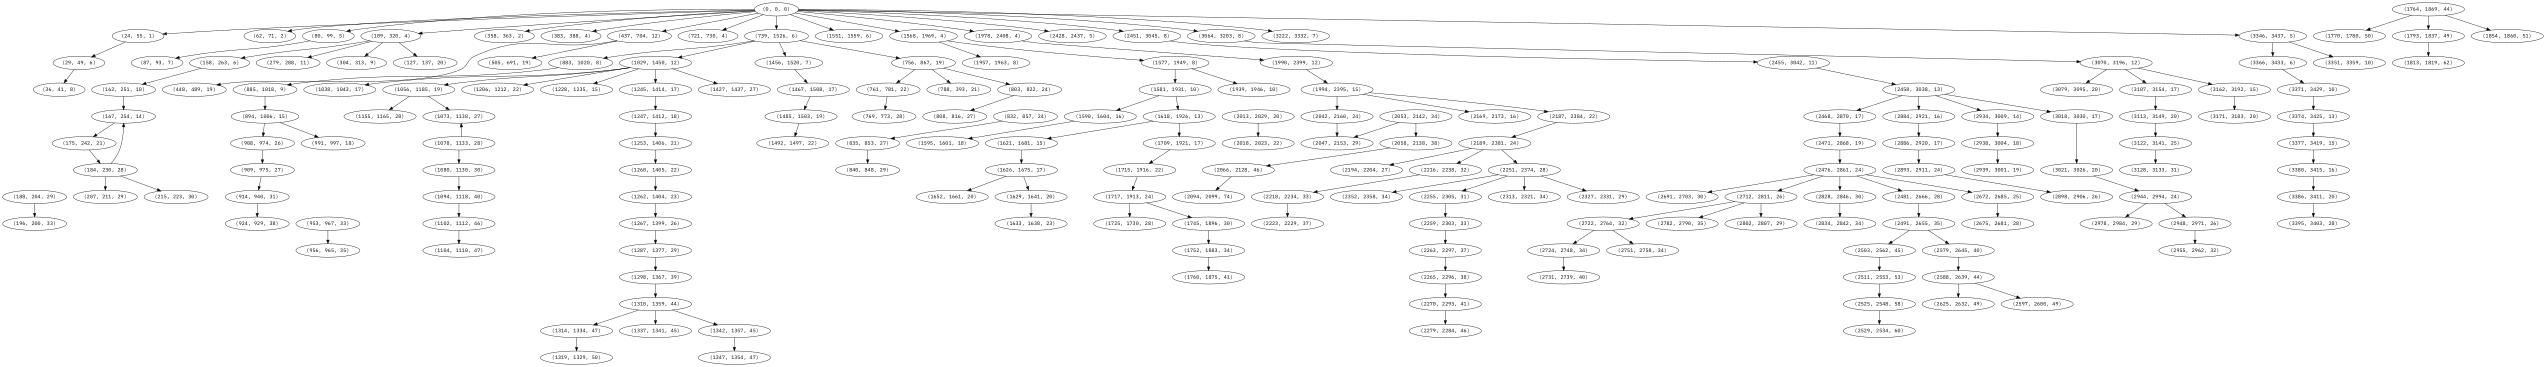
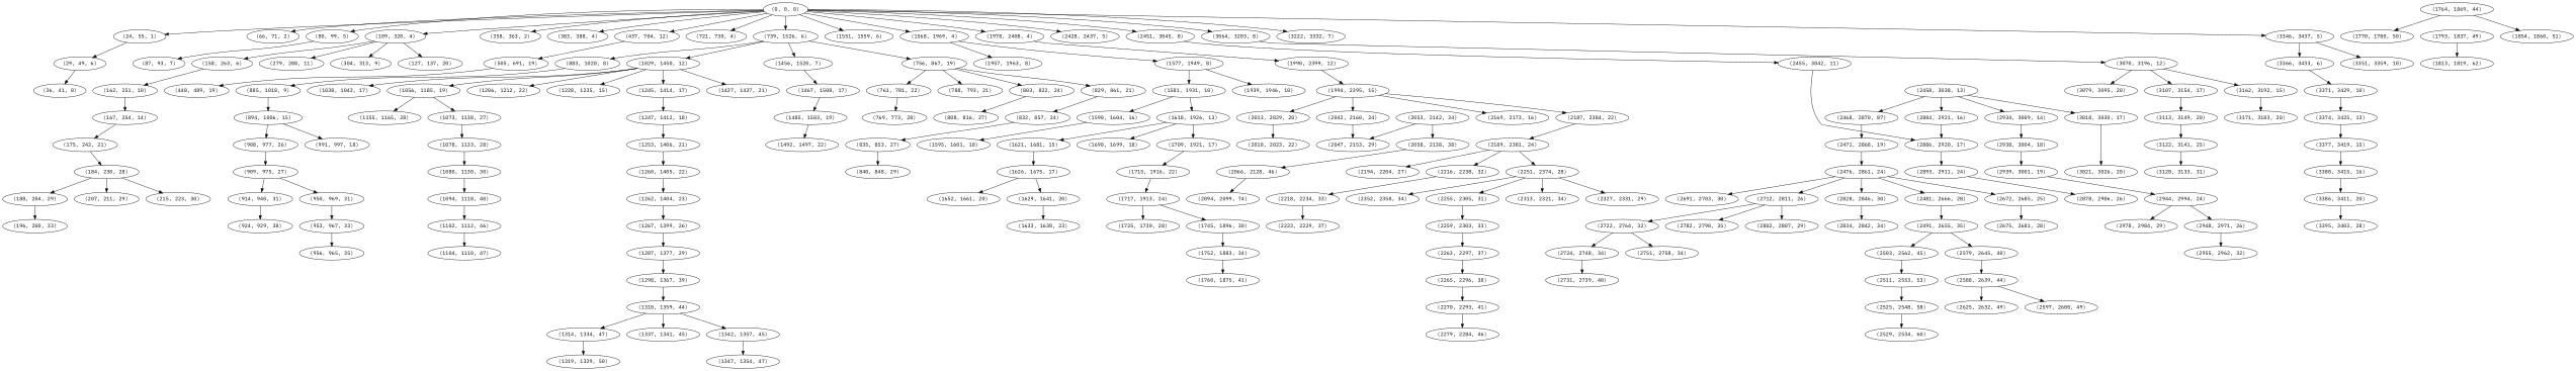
  digraph {
    fontname="IBM Plex Mono"
    node [fontname="IBM Plex Mono"]
    edge [fontname="IBM Plex Mono"]
    "(0, 0, 0)"
    "(24, 55, 1)"
-   "(66, 71, 2)" [label="(62, 71, 2)"]
+   "(66, 71, 2)"
    "(80, 99, 5)"
    "(109, 320, 4)"
    "(358, 363, 2)"
    "(383, 388, 4)"
    "(437, 704, 12)"
    "(721, 730, 4)"
    "(739, 1526, 6)"
    "(1551, 1559, 6)"
    "(1568, 1969, 4)"
    "(1978, 2408, 4)"
    "(2428, 2437, 5)"
    "(2451, 3045, 8)"
    "(3064, 3203, 8)"
    "(3222, 3332, 7)"
    "(3346, 3437, 5)"
    "(29, 49, 6)"
    "(87, 93, 7)"
    "(127, 137, 20)"
    "(158, 263, 6)"
    "(279, 288, 11)"
    "(304, 313, 9)"
    "(448, 489, 19)"
    "(505, 691, 19)"
    "(756, 867, 19)"
    "(883, 1020, 8)"
    "(1029, 1450, 12)"
    "(1456, 1520, 7)"
    "(1577, 1949, 8)"
    "(1957, 1963, 8)"
    "(1990, 2399, 12)"
    "(2455, 3042, 11)"
    "(3070, 3196, 12)"
    "(3351, 3359, 10)"
    "(3366, 3433, 6)"
    "(36, 41, 8)"
    n39 [label="(162, 251, 10)"]
    "(167, 254, 14)"
    "(175, 242, 21)"
    "(184, 230, 28)"
    "(188, 204, 29)"
    "(207, 211, 29)"
    "(215, 223, 30)"
    n46 [label="(196, 200, 33)"]
    "(761, 781, 22)"
-   "(788, 793, 21)" [label="(788, 393, 21)"]
+   "(788, 793, 21)"
    "(803, 822, 24)"
+   "(829, 861, 21)"
    "(885, 1018, 9)"
    "(1038, 1043, 17)"
    "(1056, 1185, 19)"
    "(1206, 1212, 22)"
    "(1228, 1235, 15)"
    "(1245, 1414, 17)"
-   "(1427, 1437, 21)" [label="(1427, 1437, 27)"]
+   "(1427, 1437, 21)"
    "(1467, 1508, 17)"
    "(769, 773, 28)"
    "(808, 816, 27)"
    "(832, 857, 24)"
    "(835, 853, 27)"
    "(840, 848, 29)"
    "(894, 1006, 15)"
-   "(908, 977, 26)" [label="(908, 974, 26)"]
+   "(908, 977, 26)"
    "(991, 997, 18)"
    "(909, 975, 27)"
    "(914, 940, 31)"
+   "(950, 969, 31)"
    "(924, 929, 38)"
    "(953, 967, 33)"
    "(956, 965, 35)"
    "(1073, 1138, 27)"
    "(1155, 1165, 28)"
    "(1247, 1412, 18)"
    "(1078, 1133, 28)"
    "(1080, 1130, 30)"
    "(1094, 1118, 40)"
    "(1102, 1112, 46)"
    "(1104, 1110, 47)"
    "(1253, 1406, 21)"
    "(1260, 1405, 22)"
    "(1262, 1404, 23)"
    "(1267, 1399, 26)"
    "(1287, 1377, 29)"
    "(1298, 1367, 39)"
    "(1310, 1359, 44)"
    "(1314, 1334, 47)"
    "(1337, 1341, 45)"
    "(1342, 1357, 45)"
    "(1319, 1329, 50)"
    "(1347, 1354, 47)"
    "(1485, 1503, 19)"
    "(1492, 1497, 22)"
    "(1581, 1931, 10)"
    "(1939, 1946, 10)"
    "(1590, 1604, 16)"
    "(1618, 1926, 13)"
    "(1595, 1601, 18)"
    "(1621, 1681, 15)"
+   "(1690, 1699, 18)"
    "(1709, 1921, 17)"
    "(1626, 1675, 17)"
    "(1715, 1916, 22)"
    "(1629, 1641, 20)"
    "(1652, 1661, 20)"
    "(1633, 1638, 23)"
    "(1717, 1913, 24)"
    "(1725, 1730, 28)"
    "(1745, 1896, 30)"
    "(1752, 1883, 34)"
    "(1760, 1875, 41)"
    "(1764, 1869, 44)"
    "(1770, 1780, 50)"
    "(1793, 1837, 49)"
    "(1854, 1860, 51)"
    "(1813, 1819, 62)"
    "(1994, 2395, 15)"
    "(2013, 2029, 20)"
    "(2042, 2160, 24)"
    "(2169, 2173, 16)"
    "(2187, 2384, 22)"
    "(2018, 2023, 22)"
    "(2047, 2153, 29)"
    "(2189, 2381, 24)"
    "(2053, 2142, 34)"
    "(2058, 2138, 38)"
    "(2066, 2128, 46)"
    "(2094, 2099, 74)"
    "(2194, 2204, 27)"
    "(2216, 2238, 32)"
    "(2251, 2374, 28)"
    "(2218, 2234, 33)"
    "(2255, 2305, 31)"
    "(2313, 2321, 34)"
    "(2327, 2331, 29)"
    "(2352, 2358, 34)"
    "(2223, 2229, 37)"
    "(2259, 2303, 33)"
    "(2263, 2297, 37)"
    "(2265, 2296, 38)"
    "(2270, 2293, 41)"
    "(2279, 2284, 46)"
    "(2458, 3038, 13)"
-   "(2468, 2870, 17)"
+   "(2468, 2870, 17)" [label="(2468, 2870, 87)"]
    "(2884, 2921, 16)"
    "(2934, 3009, 14)"
    "(3018, 3030, 17)"
    "(2471, 2868, 19)"
    "(2886, 2920, 17)"
    "(2938, 3004, 18)"
    "(3021, 3026, 20)"
    "(2476, 2861, 24)"
    "(2481, 2666, 28)"
    "(2672, 2685, 25)"
    "(2691, 2703, 30)"
    "(2712, 2811, 26)"
    "(2828, 2846, 30)"
    "(2491, 2655, 35)"
    "(2675, 2681, 28)"
    "(2722, 2764, 32)"
    "(2782, 2790, 35)"
    "(2802, 2807, 29)"
    "(2834, 2842, 34)"
    "(2503, 2562, 45)"
    "(2579, 2645, 40)"
    "(2511, 2553, 53)"
    "(2588, 2639, 44)"
    "(2525, 2548, 58)"
    "(2529, 2534, 60)"
    "(2597, 2600, 49)"
    "(2625, 2632, 49)"
    "(2724, 2748, 34)"
    "(2751, 2758, 34)"
    "(2731, 2739, 40)"
    "(2893, 2911, 24)"
-   "(2898, 2906, 26)"
+   "(2898, 2906, 26)" [label="(2878, 2906, 26)"]
    "(2939, 3001, 19)"
    "(2944, 2994, 24)"
    "(2948, 2971, 26)"
    "(2978, 2984, 29)"
    "(2955, 2962, 32)"
    "(3079, 3095, 20)"
    "(3107, 3154, 17)"
    "(3162, 3192, 15)"
    "(3113, 3149, 20)"
    "(3171, 3183, 20)"
    "(3122, 3141, 25)"
    "(3128, 3133, 31)"
    "(3371, 3429, 10)"
    "(3374, 3425, 13)"
    "(3377, 3419, 15)"
    "(3380, 3415, 16)"
    "(3386, 3411, 20)"
    "(3395, 3403, 28)"
    "(0, 0, 0)" -> "(24, 55, 1)"
    "(0, 0, 0)" -> "(66, 71, 2)"
    "(0, 0, 0)" -> "(80, 99, 5)"
    "(0, 0, 0)" -> "(109, 320, 4)"
    "(0, 0, 0)" -> "(358, 363, 2)"
    "(0, 0, 0)" -> "(383, 388, 4)"
    "(0, 0, 0)" -> "(437, 704, 12)"
    "(0, 0, 0)" -> "(721, 730, 4)"
    "(0, 0, 0)" -> "(739, 1526, 6)"
    "(0, 0, 0)" -> "(1551, 1559, 6)"
    "(0, 0, 0)" -> "(1568, 1969, 4)"
    "(0, 0, 0)" -> "(1978, 2408, 4)"
    "(0, 0, 0)" -> "(2428, 2437, 5)"
    "(0, 0, 0)" -> "(2451, 3045, 8)"
    "(0, 0, 0)" -> "(3064, 3203, 8)"
    "(0, 0, 0)" -> "(3222, 3332, 7)"
    "(0, 0, 0)" -> "(3346, 3437, 5)"
    "(24, 55, 1)" -> "(29, 49, 6)"
    "(80, 99, 5)" -> "(87, 93, 7)"
    "(109, 320, 4)" -> "(127, 137, 20)"
    "(109, 320, 4)" -> "(158, 263, 6)"
    "(109, 320, 4)" -> "(279, 288, 11)"
    "(109, 320, 4)" -> "(304, 313, 9)"
-   "(437, 704, 12)" -> "(448, 489, 19)"
+   "(505, 691, 19)" -> "(448, 489, 19)"
    "(437, 704, 12)" -> "(505, 691, 19)"
    "(739, 1526, 6)" -> "(756, 867, 19)"
    "(739, 1526, 6)" -> "(883, 1020, 8)"
    "(739, 1526, 6)" -> "(1029, 1450, 12)"
    "(739, 1526, 6)" -> "(1456, 1520, 7)"
    "(1568, 1969, 4)" -> "(1577, 1949, 8)"
    "(1568, 1969, 4)" -> "(1957, 1963, 8)"
    "(1978, 2408, 4)" -> "(1990, 2399, 12)"
    "(2451, 3045, 8)" -> "(2455, 3042, 11)"
    "(3064, 3203, 8)" -> "(3070, 3196, 12)"
    "(3346, 3437, 5)" -> "(3351, 3359, 10)"
    "(3346, 3437, 5)" -> "(3366, 3433, 6)"
    "(29, 49, 6)" -> "(36, 41, 8)"
    "(158, 263, 6)" -> n39
    "(756, 867, 19)" -> "(761, 781, 22)"
    "(756, 867, 19)" -> "(788, 793, 21)"
    "(756, 867, 19)" -> "(803, 822, 24)"
+   "(756, 867, 19)" -> "(829, 861, 21)"
    "(883, 1020, 8)" -> "(885, 1018, 9)"
    "(1029, 1450, 12)" -> "(1038, 1043, 17)"
    "(1029, 1450, 12)" -> "(1056, 1185, 19)"
    "(1029, 1450, 12)" -> "(1206, 1212, 22)"
    "(1029, 1450, 12)" -> "(1228, 1235, 15)"
    "(1029, 1450, 12)" -> "(1245, 1414, 17)"
    "(1029, 1450, 12)" -> "(1427, 1437, 21)"
    "(1456, 1520, 7)" -> "(1467, 1508, 17)"
    "(1577, 1949, 8)" -> "(1581, 1931, 10)"
    "(1577, 1949, 8)" -> "(1939, 1946, 10)"
    "(1990, 2399, 12)" -> "(1994, 2395, 15)"
-   "(2455, 3042, 11)" -> "(2458, 3038, 13)"
+   "(2455, 3042, 11)" -> "(2886, 2920, 17)"
    "(3070, 3196, 12)" -> "(3079, 3095, 20)"
    "(3070, 3196, 12)" -> "(3107, 3154, 17)"
    "(3070, 3196, 12)" -> "(3162, 3192, 15)"
    "(3366, 3433, 6)" -> "(3371, 3429, 10)"
    n39 -> "(167, 254, 14)"
    "(167, 254, 14)" -> "(175, 242, 21)"
    "(175, 242, 21)" -> "(184, 230, 28)"
-   "(184, 230, 28)" -> "(167, 254, 14)"
+   "(184, 230, 28)" -> "(188, 204, 29)"
    "(184, 230, 28)" -> "(207, 211, 29)"
    "(184, 230, 28)" -> "(215, 223, 30)"
    "(188, 204, 29)" -> n46
    "(761, 781, 22)" -> "(769, 773, 28)"
    "(803, 822, 24)" -> "(808, 816, 27)"
+   "(829, 861, 21)" -> "(832, 857, 24)"
    "(885, 1018, 9)" -> "(894, 1006, 15)"
    "(1056, 1185, 19)" -> "(1073, 1138, 27)"
    "(1056, 1185, 19)" -> "(1155, 1165, 28)"
    "(1245, 1414, 17)" -> "(1247, 1412, 18)"
    "(1467, 1508, 17)" -> "(1485, 1503, 19)"
    "(832, 857, 24)" -> "(835, 853, 27)"
    "(835, 853, 27)" -> "(840, 848, 29)"
    "(894, 1006, 15)" -> "(908, 977, 26)"
    "(894, 1006, 15)" -> "(991, 997, 18)"
    "(908, 977, 26)" -> "(909, 975, 27)"
    "(909, 975, 27)" -> "(914, 940, 31)"
+   "(909, 975, 27)" -> "(950, 969, 31)"
    "(914, 940, 31)" -> "(924, 929, 38)"
+   "(950, 969, 31)" -> "(953, 967, 33)"
    "(953, 967, 33)" -> "(956, 965, 35)"
-   "(1078, 1133, 28)" -> "(1073, 1138, 27)"
+   "(1073, 1138, 27)" -> "(1078, 1133, 28)"
    "(1247, 1412, 18)" -> "(1253, 1406, 21)"
    "(1078, 1133, 28)" -> "(1080, 1130, 30)"
    "(1080, 1130, 30)" -> "(1094, 1118, 40)"
    "(1094, 1118, 40)" -> "(1102, 1112, 46)"
    "(1102, 1112, 46)" -> "(1104, 1110, 47)"
    "(1253, 1406, 21)" -> "(1260, 1405, 22)"
    "(1260, 1405, 22)" -> "(1262, 1404, 23)"
    "(1262, 1404, 23)" -> "(1267, 1399, 26)"
    "(1267, 1399, 26)" -> "(1287, 1377, 29)"
    "(1287, 1377, 29)" -> "(1298, 1367, 39)"
    "(1298, 1367, 39)" -> "(1310, 1359, 44)"
    "(1310, 1359, 44)" -> "(1314, 1334, 47)"
    "(1310, 1359, 44)" -> "(1337, 1341, 45)"
    "(1310, 1359, 44)" -> "(1342, 1357, 45)"
    "(1314, 1334, 47)" -> "(1319, 1329, 50)"
    "(1342, 1357, 45)" -> "(1347, 1354, 47)"
    "(1485, 1503, 19)" -> "(1492, 1497, 22)"
    "(1581, 1931, 10)" -> "(1590, 1604, 16)"
    "(1581, 1931, 10)" -> "(1618, 1926, 13)"
    "(1590, 1604, 16)" -> "(1595, 1601, 18)"
    "(1618, 1926, 13)" -> "(1621, 1681, 15)"
+   "(1618, 1926, 13)" -> "(1690, 1699, 18)"
    "(1618, 1926, 13)" -> "(1709, 1921, 17)"
    "(1621, 1681, 15)" -> "(1626, 1675, 17)"
    "(1709, 1921, 17)" -> "(1715, 1916, 22)"
    "(1626, 1675, 17)" -> "(1629, 1641, 20)"
    "(1626, 1675, 17)" -> "(1652, 1661, 20)"
    "(1715, 1916, 22)" -> "(1717, 1913, 24)"
    "(1629, 1641, 20)" -> "(1633, 1638, 23)"
    "(1717, 1913, 24)" -> "(1725, 1730, 28)"
    "(1717, 1913, 24)" -> "(1745, 1896, 30)"
    "(1745, 1896, 30)" -> "(1752, 1883, 34)"
    "(1752, 1883, 34)" -> "(1760, 1875, 41)"
    "(1764, 1869, 44)" -> "(1770, 1780, 50)"
-   "(1764, 1869, 44)" -> "(1793, 1837, 49)"
    "(1764, 1869, 44)" -> "(1854, 1860, 51)"
    "(1793, 1837, 49)" -> "(1813, 1819, 62)"
+   "(1994, 2395, 15)" -> "(2013, 2029, 20)"
    "(1994, 2395, 15)" -> "(2042, 2160, 24)"
    "(1994, 2395, 15)" -> "(2169, 2173, 16)"
    "(1994, 2395, 15)" -> "(2187, 2384, 22)"
    "(2013, 2029, 20)" -> "(2018, 2023, 22)"
    "(2042, 2160, 24)" -> "(2047, 2153, 29)"
    "(2187, 2384, 22)" -> "(2189, 2381, 24)"
    "(2189, 2381, 24)" -> "(2194, 2204, 27)"
    "(2189, 2381, 24)" -> "(2216, 2238, 32)"
    "(2189, 2381, 24)" -> "(2251, 2374, 28)"
    "(2053, 2142, 34)" -> "(2047, 2153, 29)"
    "(2053, 2142, 34)" -> "(2058, 2138, 38)"
    "(2058, 2138, 38)" -> "(2066, 2128, 46)"
    "(2066, 2128, 46)" -> "(2094, 2099, 74)"
    "(2216, 2238, 32)" -> "(2218, 2234, 33)"
    "(2251, 2374, 28)" -> "(2255, 2305, 31)"
    "(2251, 2374, 28)" -> "(2313, 2321, 34)"
    "(2251, 2374, 28)" -> "(2327, 2331, 29)"
    "(2251, 2374, 28)" -> "(2352, 2358, 34)"
    "(2218, 2234, 33)" -> "(2223, 2229, 37)"
    "(2255, 2305, 31)" -> "(2259, 2303, 33)"
    "(2259, 2303, 33)" -> "(2263, 2297, 37)"
    "(2263, 2297, 37)" -> "(2265, 2296, 38)"
    "(2265, 2296, 38)" -> "(2270, 2293, 41)"
    "(2270, 2293, 41)" -> "(2279, 2284, 46)"
    "(2458, 3038, 13)" -> "(2468, 2870, 17)"
    "(2458, 3038, 13)" -> "(2884, 2921, 16)"
    "(2458, 3038, 13)" -> "(2934, 3009, 14)"
    "(2458, 3038, 13)" -> "(3018, 3030, 17)"
    "(2468, 2870, 17)" -> "(2471, 2868, 19)"
    "(2884, 2921, 16)" -> "(2886, 2920, 17)"
    "(2934, 3009, 14)" -> "(2938, 3004, 18)"
    "(3018, 3030, 17)" -> "(3021, 3026, 20)"
    "(2471, 2868, 19)" -> "(2476, 2861, 24)"
    "(2886, 2920, 17)" -> "(2893, 2911, 24)"
    "(2938, 3004, 18)" -> "(2939, 3001, 19)"
    "(2476, 2861, 24)" -> "(2481, 2666, 28)"
    "(2476, 2861, 24)" -> "(2672, 2685, 25)"
    "(2476, 2861, 24)" -> "(2691, 2703, 30)"
    "(2476, 2861, 24)" -> "(2712, 2811, 26)"
    "(2476, 2861, 24)" -> "(2828, 2846, 30)"
    "(2481, 2666, 28)" -> "(2491, 2655, 35)"
    "(2672, 2685, 25)" -> "(2675, 2681, 28)"
    "(2712, 2811, 26)" -> "(2722, 2764, 32)"
    "(2712, 2811, 26)" -> "(2782, 2790, 35)"
    "(2712, 2811, 26)" -> "(2802, 2807, 29)"
    "(2828, 2846, 30)" -> "(2834, 2842, 34)"
    "(2491, 2655, 35)" -> "(2503, 2562, 45)"
    "(2491, 2655, 35)" -> "(2579, 2645, 40)"
    "(2722, 2764, 32)" -> "(2724, 2748, 34)"
    "(2722, 2764, 32)" -> "(2751, 2758, 34)"
    "(2503, 2562, 45)" -> "(2511, 2553, 53)"
    "(2579, 2645, 40)" -> "(2588, 2639, 44)"
    "(2511, 2553, 53)" -> "(2525, 2548, 58)"
    "(2588, 2639, 44)" -> "(2597, 2600, 49)"
    "(2588, 2639, 44)" -> "(2625, 2632, 49)"
    "(2525, 2548, 58)" -> "(2529, 2534, 60)"
    "(2724, 2748, 34)" -> "(2731, 2739, 40)"
    "(2893, 2911, 24)" -> "(2898, 2906, 26)"
-   "(3021, 3026, 20)" -> "(2944, 2994, 24)"
+   "(2939, 3001, 19)" -> "(2944, 2994, 24)"
    "(2944, 2994, 24)" -> "(2948, 2971, 26)"
    "(2944, 2994, 24)" -> "(2978, 2984, 29)"
    "(2948, 2971, 26)" -> "(2955, 2962, 32)"
    "(3107, 3154, 17)" -> "(3113, 3149, 20)"
    "(3162, 3192, 15)" -> "(3171, 3183, 20)"
    "(3113, 3149, 20)" -> "(3122, 3141, 25)"
    "(3122, 3141, 25)" -> "(3128, 3133, 31)"
    "(3371, 3429, 10)" -> "(3374, 3425, 13)"
    "(3374, 3425, 13)" -> "(3377, 3419, 15)"
    "(3377, 3419, 15)" -> "(3380, 3415, 16)"
    "(3380, 3415, 16)" -> "(3386, 3411, 20)"
    "(3386, 3411, 20)" -> "(3395, 3403, 28)"
  }
